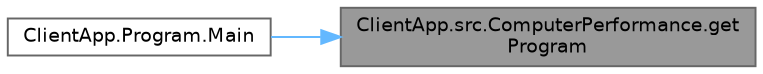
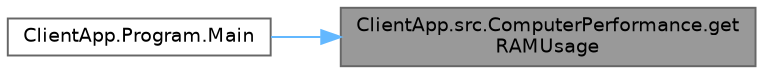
  digraph {
    rankdir=RL
    node [fontname=Helvetica fontsize=10 shape=box style=filled]
-   n1 [color=gray40 fillcolor=grey60 fontcolor=black height=0.2 label="ClientApp.src.ComputerPerformance.get\lProgram" width=0.4]
+   n1 [color=gray40 fillcolor=grey60 fontcolor=black height=0.2 label="ClientApp.src.ComputerPerformance.get\lRAMUsage" width=0.4]
    n2 [color=grey40 fillcolor=white height=0.2 label="ClientApp.Program.Main" width=0.4]
    n1 -> n2 [color=steelblue1 dir=back fontname=Helvetica fontsize=10 labelfontname=Helvetica labelfontsize=10 style=solid]
  }
